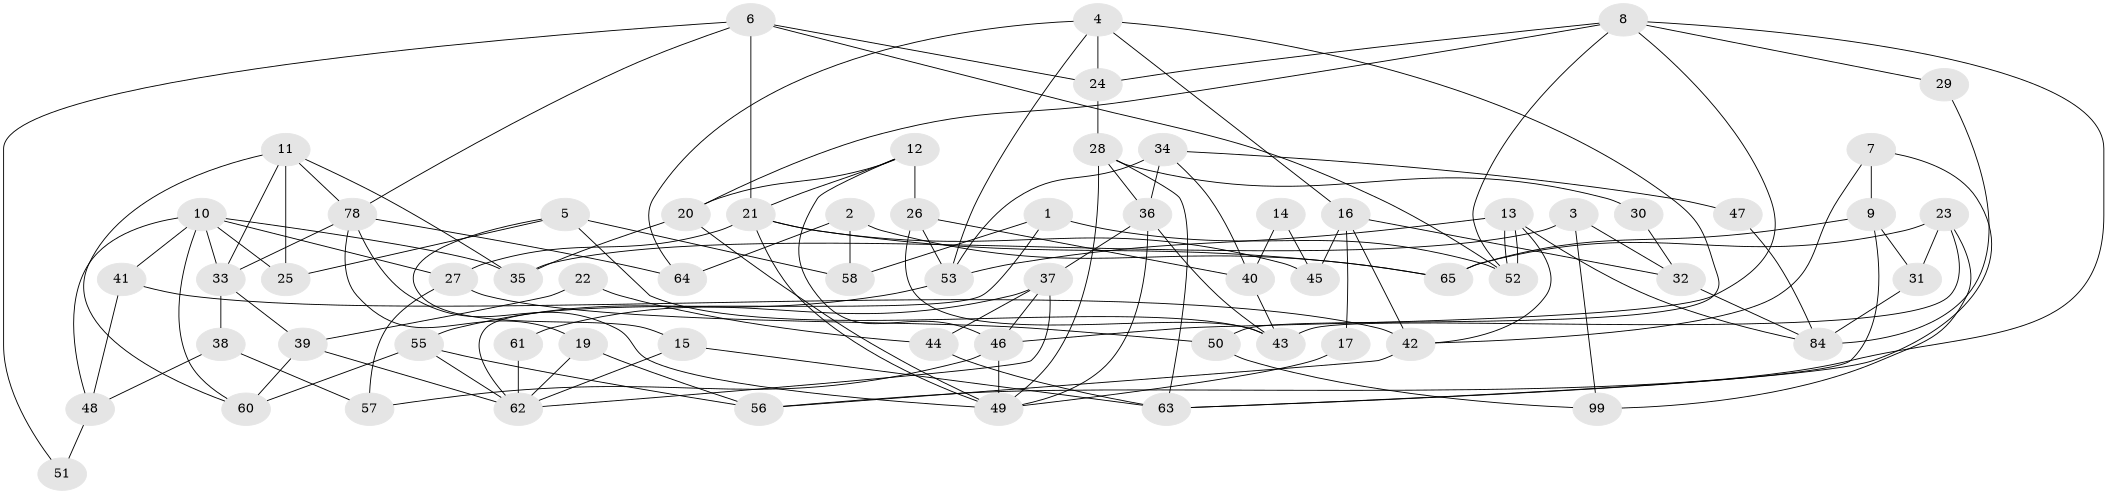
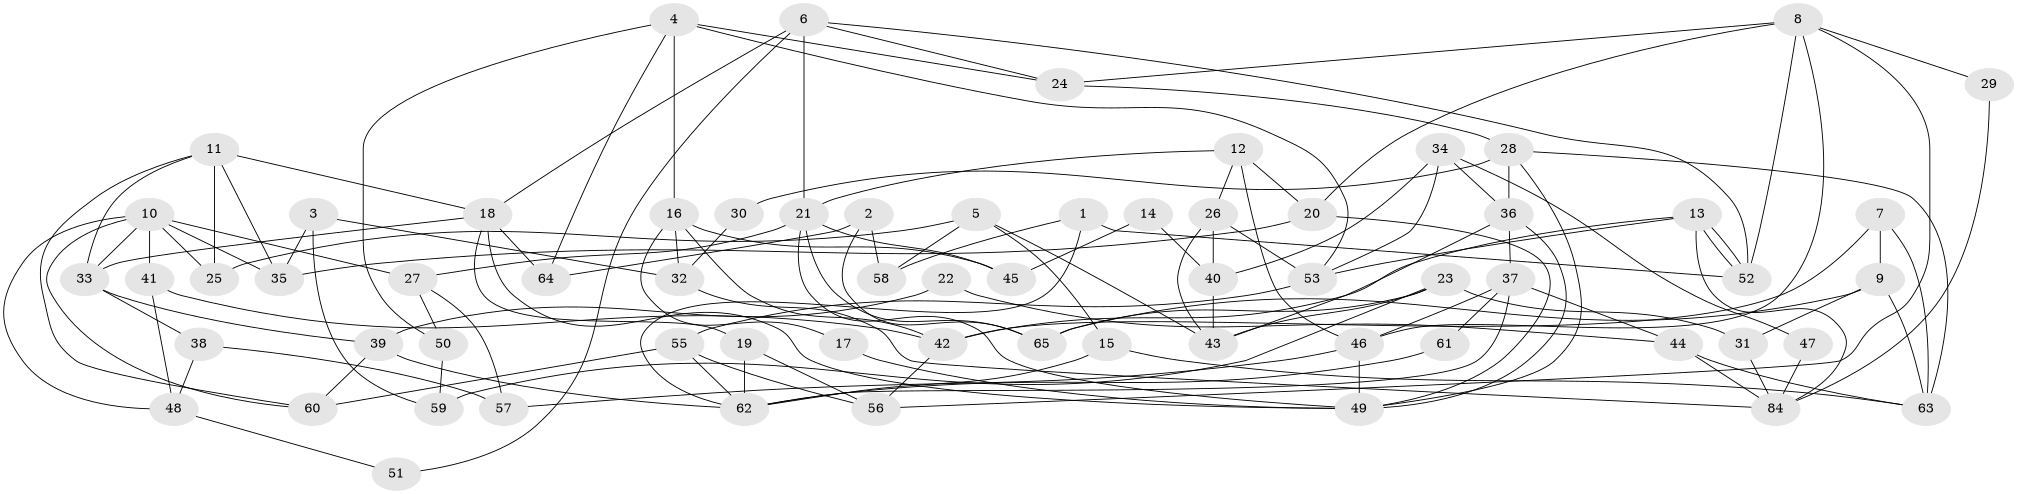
  graph {
    node [color=gray90 style=filled]
    1
    52
    58
    62
    2
    64
    65
    3
    32
    35
-   59 [label=99]
+   59
    n12 [label=84]
    4
    16
    24
    50
    53
    42
    45
    17
    28
    55
    5
    15
    25
    43
    63
    6
-   18 [label=78]
+   18
    21
    51
    33
    49
    19
    27
    7
    9
    31
    56
    8
    20
    29
    46
    57
    10
    41
    48
    60
    39
    38
    11
    12
    26
    40
    13
    14
    22
    44
    23
    30
    36
    37
    34
    47
    61
    1 -- 52
    1 -- 58
    1 -- 62
    2 -- 58
    2 -- 64
    2 -- 65
    3 -- 32
    3 -- 35
    3 -- 59
    32 -- n12
    4 -- 64
    4 -- 16
    4 -- 24
    4 -- 50
    4 -- 53
    16 -- 32
    16 -- 42
    16 -- 45
    16 -- 17
    24 -- 28
    50 -- 59
    53 -- 55
    42 -- 56
    17 -- 49
    28 -- 63
    28 -- 49
    28 -- 30
    28 -- 36
    55 -- 62
    55 -- 56
    55 -- 60
    5 -- 58
    5 -- 15
    5 -- 25
    5 -- 43
    15 -- 62
    15 -- 63
    6 -- 52
    6 -- 24
    6 -- 18
    6 -- 21
    6 -- 51
    18 -- 64
    18 -- 33
    18 -- 49
    18 -- 19
    21 -- 65
    21 -- 45
    21 -- 49
    21 -- 27
    33 -- 39
    33 -- 38
    19 -- 62
    19 -- 56
    27 -- 50
    27 -- 57
    7 -- 42
    7 -- 63
    7 -- 9
    9 -- 65
    9 -- 63
    9 -- 31
    31 -- n12
    8 -- 52
    8 -- 24
    8 -- 56
    8 -- 20
    8 -- 29
    8 -- 46
    20 -- 35
    20 -- 49
    29 -- n12
    46 -- 49
    46 -- 57
    10 -- 35
    10 -- 25
    10 -- 33
    10 -- 27
    10 -- 41
    10 -- 48
    10 -- 60
    41 -- 42
    41 -- 48
    48 -- 51
    39 -- 62
    39 -- 60
    38 -- 57
    38 -- 48
    11 -- 35
    11 -- 25
    11 -- 18
    11 -- 33
    11 -- 60
    12 -- 21
    12 -- 20
    12 -- 46
    12 -- 26
    26 -- 53
    26 -- 43
    26 -- 40
    40 -- 43
    13 -- 52
    13 -- 52
    13 -- n12
    13 -- 53
    13 -- 42
    14 -- 45
    14 -- 40
    22 -- 39
    22 -- 44
+   44 -- n12
    44 -- 63
    23 -- 65
    23 -- 59
    23 -- 43
    23 -- 31
    30 -- 32
    36 -- 43
    36 -- 49
    36 -- 37
    37 -- 62
    37 -- 46
    37 -- 44
    37 -- 61
    34 -- 53
    34 -- 40
    34 -- 36
    34 -- 47
    47 -- n12
    61 -- 62
  }
